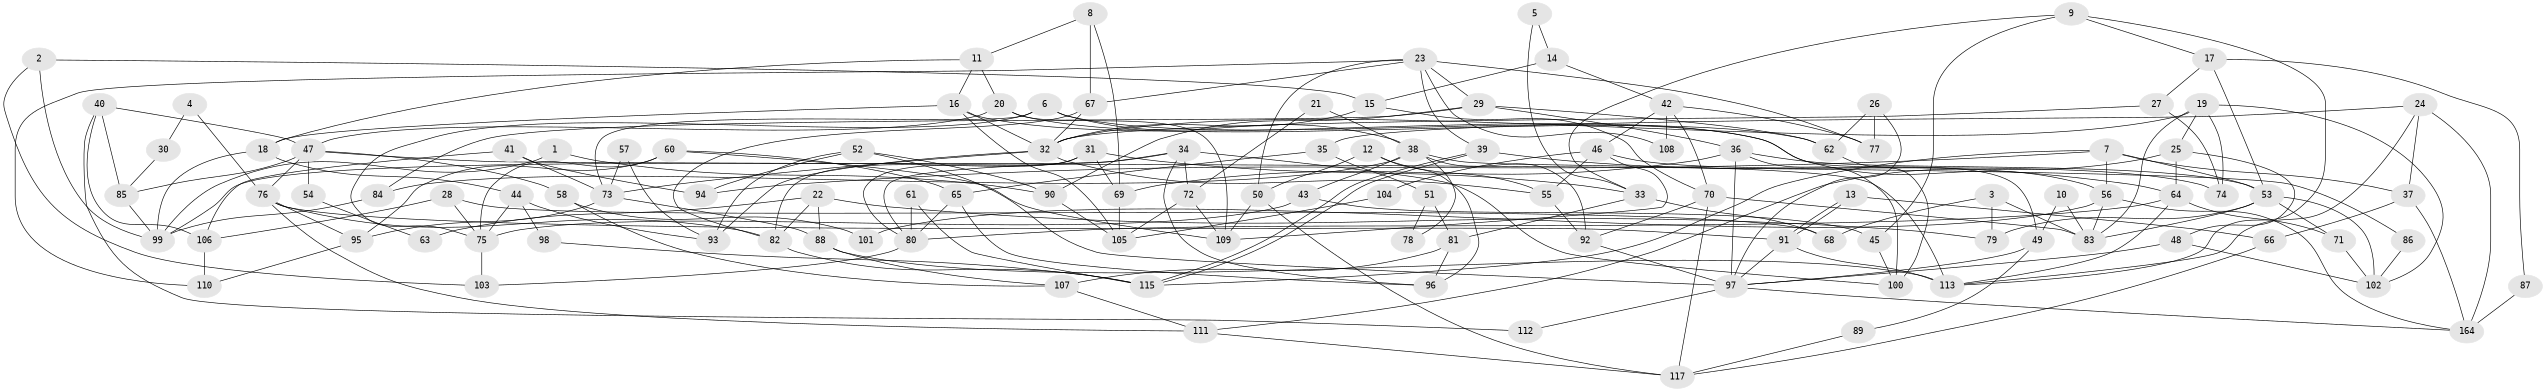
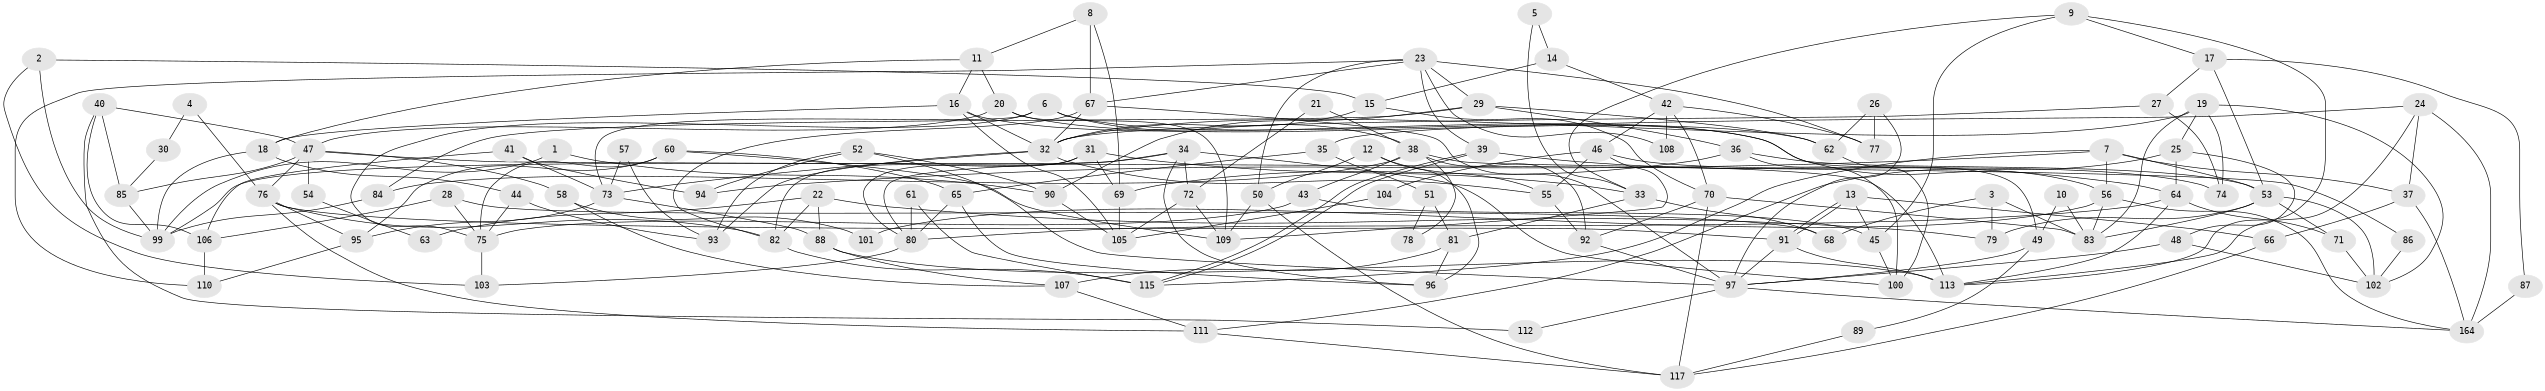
  graph {
    fontname="DejaVu Sans Mono"
    node [color=gray90 fontname="DejaVu Sans Mono" style=filled]
    edge [fontname="DejaVu Sans Mono"]
    1
    90
    99
    105
    2
    15
    103
    32
    70
    3
    68
    79
    83
    4
    30
    76
    85
    91
    82
    111
    95
    5
    14
    33
    42
    81
    6
    38
    49
    73
    75
    113
    84
    43
    78
    92
    97
    89
    88
    7
    37
    53
    56
    94
    115
    66
    n47 [label=164]
    102
    71
    101
    8
    11
    67
    69
    16
    18
    20
    9
    17
    45
    27
    87
    100
    10
    44
    47
    62
    109
    12
    50
    55
    96
    117
    13
    77
    108
    46
    93
    74
-   98
    19
    25
    48
    64
    54
    58
    86
    21
    72
    22
    63
    107
    23
    29
    39
    110
    36
    24
    35
    51
    65
    80
    26
    112
    28
    106
    31
    34
    40
    41
    104
    52
    57
    60
    61
    1 -- 90
    1 -- 99
    90 -- 105
    2 -- 99
    2 -- 15
    2 -- 103
    15 -- 32
    15 -- 70
    32 -- 73
    32 -- 55
    32 -- 93
    70 -- 83
    70 -- 92
    70 -- 117
    3 -- 68
    3 -- 79
    3 -- 83
    4 -- 30
    4 -- 76
    30 -- 85
    76 -- 91
    76 -- 82
    76 -- 111
    76 -- 95
    85 -- 99
    91 -- 113
    91 -- 97
    82 -- 115
    111 -- 117
    95 -- 110
    5 -- 14
    5 -- 33
    14 -- 15
    14 -- 42
    33 -- 68
    33 -- 81
    42 -- 70
    42 -- 77
    42 -- 108
    42 -- 46
    81 -- 96
    81 -- 107
    6 -- 38
    6 -- 49
    6 -- 73
    6 -- 75
    38 -- 113
    38 -- 84
    38 -- 43
    38 -- 78
    38 -- 92
    49 -- 97
    49 -- 89
    73 -- 95
    73 -- 88
    75 -- 103
    84 -- 99
    43 -- 75
    43 -- 45
    92 -- 97
    97 -- n47
    97 -- 112
    89 -- 117
    88 -- 113
    88 -- 107
    7 -- 37
    7 -- 53
    7 -- 56
    7 -- 94
    7 -- 115
    37 -- 66
    37 -- n47
    53 -- 79
    53 -- 83
    53 -- 102
    53 -- 71
    56 -- 83
    56 -- n47
    56 -- 101
    66 -- 117
    71 -- 102
    8 -- 11
    8 -- 67
    8 -- 69
    11 -- 16
    11 -- 18
    11 -- 20
    67 -- 32
    67 -- 82
-   36 -- 97
+   67 -- 97
    69 -- 105
    16 -- 105
    16 -- 32
    16 -- 56
    16 -- 18
    18 -- 99
    18 -- 44
    20 -- 47
    20 -- 62
    20 -- 109
    9 -- 33
    9 -- 113
    9 -- 17
    9 -- 45
    17 -- 53
    17 -- 27
    17 -- 87
    45 -- 100
    27 -- 32
    27 -- 74
    87 -- n47
    10 -- 83
    10 -- 49
    44 -- 75
    44 -- 93
-   44 -- 98
    47 -- 76
    47 -- 85
    47 -- 54
    47 -- 58
    47 -- 86
    62 -- 100
    12 -- 50
    12 -- 55
    12 -- 96
    50 -- 109
    50 -- 117
    55 -- 92
    13 -- 91
    13 -- 91
    13 -- 66
+   13 -- 45
    46 -- 109
    46 -- 55
    46 -- 74
    46 -- 104
-   98 -- 115
    19 -- 32
    19 -- 83
    19 -- 102
    19 -- 74
    19 -- 25
    25 -- 111
    25 -- 48
    25 -- 64
    48 -- 97
    48 -- 102
    64 -- 113
    64 -- 71
    64 -- 80
    54 -- 63
    58 -- 101
    58 -- 107
    86 -- 102
    21 -- 38
    21 -- 72
    72 -- 105
    72 -- 109
    22 -- 79
    22 -- 82
    22 -- 88
    22 -- 63
    107 -- 111
    23 -- 67
    23 -- 50
    23 -- 77
    23 -- 108
    23 -- 29
    23 -- 39
    23 -- 110
    29 -- 90
    29 -- 84
    29 -- 62
    29 -- 36
    39 -- 115
    39 -- 115
    39 -- 64
    36 -- 53
    36 -- 69
    36 -- 100
    24 -- 113
    24 -- 37
    24 -- n47
    24 -- 35
    35 -- 51
    35 -- 65
    51 -- 81
    51 -- 78
    65 -- 96
    65 -- 80
    80 -- 103
    26 -- 97
    26 -- 62
    26 -- 77
    28 -- 68
    28 -- 75
    28 -- 106
    106 -- 110
    31 -- 82
    31 -- 33
    31 -- 69
    31 -- 80
    34 -- 99
    34 -- 100
    34 -- 96
    34 -- 72
    34 -- 80
    40 -- 85
    40 -- 47
    40 -- 112
    40 -- 106
    41 -- 73
    41 -- 94
    41 -- 106
    104 -- 105
    52 -- 90
    52 -- 97
    52 -- 94
    52 -- 93
    57 -- 73
    57 -- 93
    60 -- 95
    60 -- 75
    60 -- 109
    60 -- 65
    61 -- 115
    61 -- 80
  }
